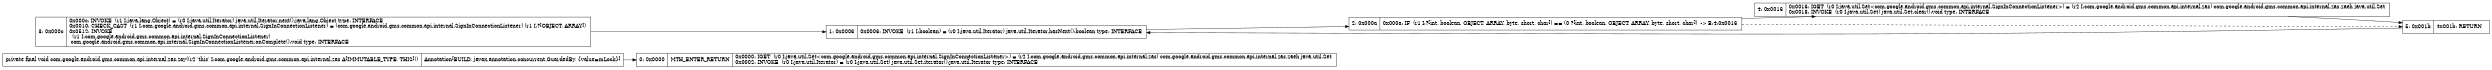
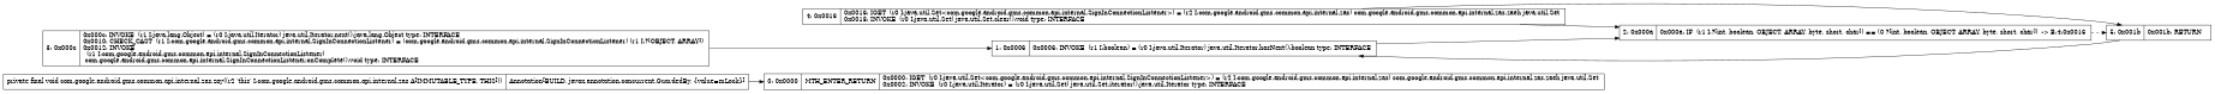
  digraph {
    rankdir=LR
    node [shape=record]
    n1 [label="{0\:\ 0x0000|MTH_ENTER_RETURN\l|0x0000: IGET  (r0 I:java.util.Set\<com.google.android.gms.common.api.internal.SignInConnectionListener\>) = (r2 I:com.google.android.gms.common.api.internal.zas) com.google.android.gms.common.api.internal.zas.zaeh java.util.Set \l0x0002: INVOKE  (r0 I:java.util.Iterator) = (r0 I:java.util.Set) java.util.Set.iterator():java.util.Iterator type: INTERFACE \l}"]
    n2 [label="{1\:\ 0x0006|0x0006: INVOKE  (r1 I:boolean) = (r0 I:java.util.Iterator) java.util.Iterator.hasNext():boolean type: INTERFACE \l}"]
    n3 [label="{2\:\ 0x000a|0x000a: IF  (r1 I:?[int, boolean, OBJECT, ARRAY, byte, short, char]) == (0 ?[int, boolean, OBJECT, ARRAY, byte, short, char])  \-\> B:4:0x0016 \l}"]
    n4 [label="{4\:\ 0x0016|0x0016: IGET  (r0 I:java.util.Set\<com.google.android.gms.common.api.internal.SignInConnectionListener\>) = (r2 I:com.google.android.gms.common.api.internal.zas) com.google.android.gms.common.api.internal.zas.zaeh java.util.Set \l0x0018: INVOKE  (r0 I:java.util.Set) java.util.Set.clear():void type: INTERFACE \l}"]
-   n5 [label="{5\:\ 0x001b|4x001b: RETURN   \l}"]
-   n6 [label="{3\:\ 0x000c|0x000c: INVOKE  (r1 I:java.lang.Object) = (r0 I:java.util.Iterator) java.util.Iterator.next():java.lang.Object type: INTERFACE \l0x0010: CHECK_CAST  (r1 I:com.google.android.gms.common.api.internal.SignInConnectionListener) = (com.google.android.gms.common.api.internal.SignInConnectionListener) (r1 I:?[OBJECT, ARRAY]) \l0x0512: INVOKE  \l  (r1 I:com.google.android.gms.common.api.internal.SignInConnectionListener)\l com.google.android.gms.common.api.internal.SignInConnectionListener.onComplete():void type: INTERFACE \l}"]
+   n5 [label="{5\:\ 0x001b|0x001b: RETURN   \l}"]
+   n6 [label="{3\:\ 0x000c|0x000c: INVOKE  (r1 I:java.lang.Object) = (r0 I:java.util.Iterator) java.util.Iterator.next():java.lang.Object type: INTERFACE \l0x0010: CHECK_CAST  (r1 I:com.google.android.gms.common.api.internal.SignInConnectionListener) = (com.google.android.gms.common.api.internal.SignInConnectionListener) (r1 I:?[OBJECT, ARRAY]) \l0x0012: INVOKE  \l  (r1 I:com.google.android.gms.common.api.internal.SignInConnectionListener)\l com.google.android.gms.common.api.internal.SignInConnectionListener.onComplete():void type: INTERFACE \l}"]
    n7 [label="{private final void com.google.android.gms.common.api.internal.zas.zay((r2 'this' I:com.google.android.gms.common.api.internal.zas A[IMMUTABLE_TYPE, THIS]))  | Annotation[BUILD, javax.annotation.concurrent.GuardedBy, \{value=mLock\}]\l}"]
    n2 -> n3
-   n3 -> n4
+   n4 -> n3
    n3 -> n5 [style=dashed]
    n4 -> n5
    n5 -> n2
    n6 -> n2
    n7 -> n1
  }
